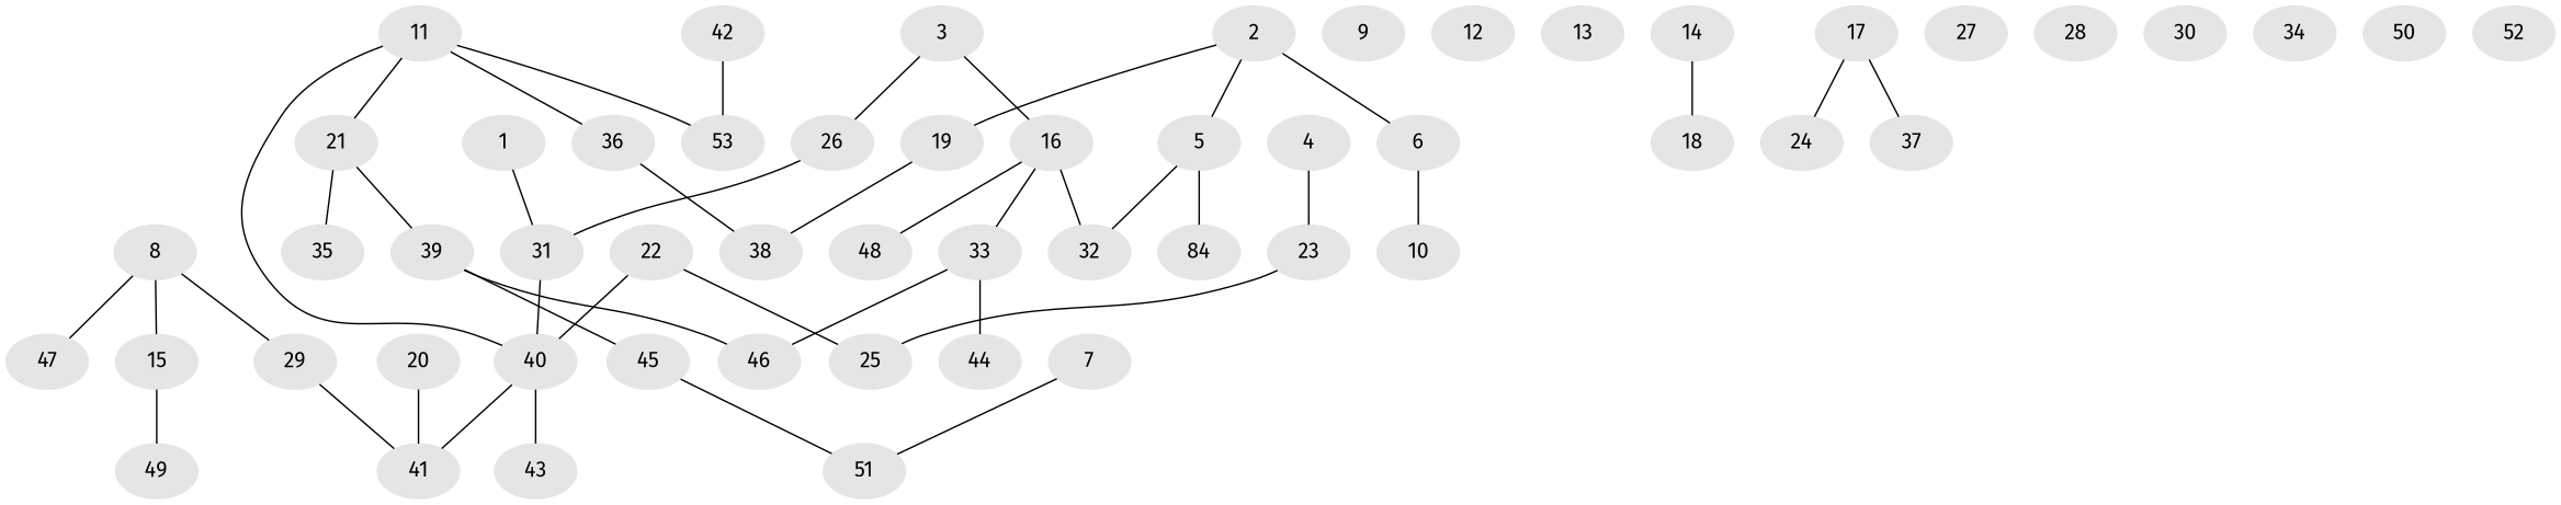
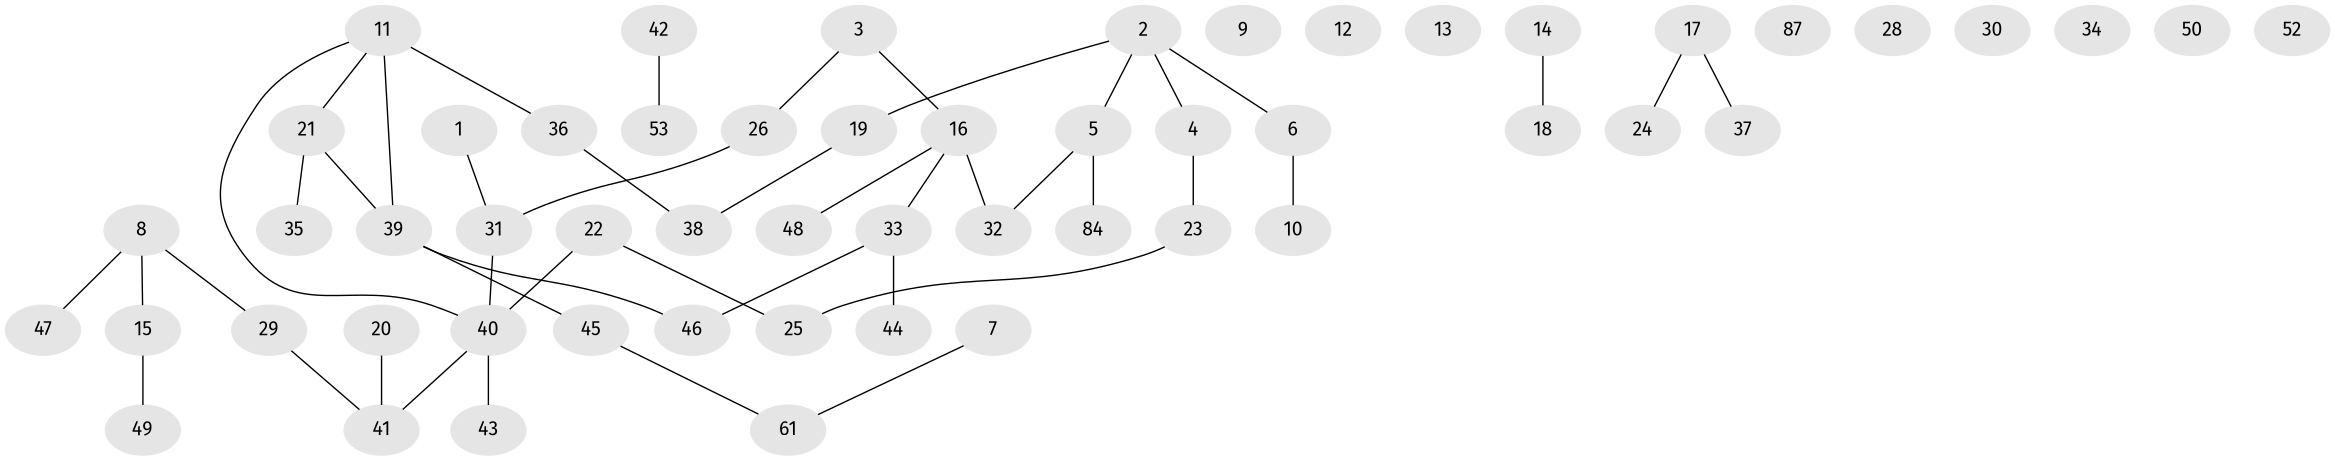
  graph {
    fontname="Fira Sans"
    node [color=gray90 fontname="Fira Sans" style=filled]
    edge [fontname="Fira Sans"]
    1
    31
    40
    2
    4
    5
    6
    19
    23
    32
    n11 [label=84]
    10
    38
    3
    16
    26
    33
    48
    25
    7
-   51
+   51 [label=61]
    8
    15
    29
    47
    49
    41
    9
    11
    21
    36
    53
    35
    39
    43
    12
    13
    14
    18
    44
    46
    17
    24
    37
    20
    22
-   27
+   27 [label=87]
    28
    30
    34
    45
    42
    50
    52
    1 -- 31
    31 -- 40
    40 -- 41
    40 -- 43
+   2 -- 4
    2 -- 5
    2 -- 6
    2 -- 19
    4 -- 23
    5 -- 32
    5 -- n11
    6 -- 10
    19 -- 38
    23 -- 25
    3 -- 16
    3 -- 26
    16 -- 32
    16 -- 33
    16 -- 48
    26 -- 31
    33 -- 44
    33 -- 46
    7 -- 51
    8 -- 15
    8 -- 29
    8 -- 47
    15 -- 49
    29 -- 41
    11 -- 40
    11 -- 21
    11 -- 36
-   11 -- 53
+   11 -- 39
    21 -- 35
    21 -- 39
    36 -- 38
    39 -- 46
    39 -- 45
    14 -- 18
    17 -- 24
    17 -- 37
    20 -- 41
    22 -- 40
    22 -- 25
    45 -- 51
    42 -- 53
  }
